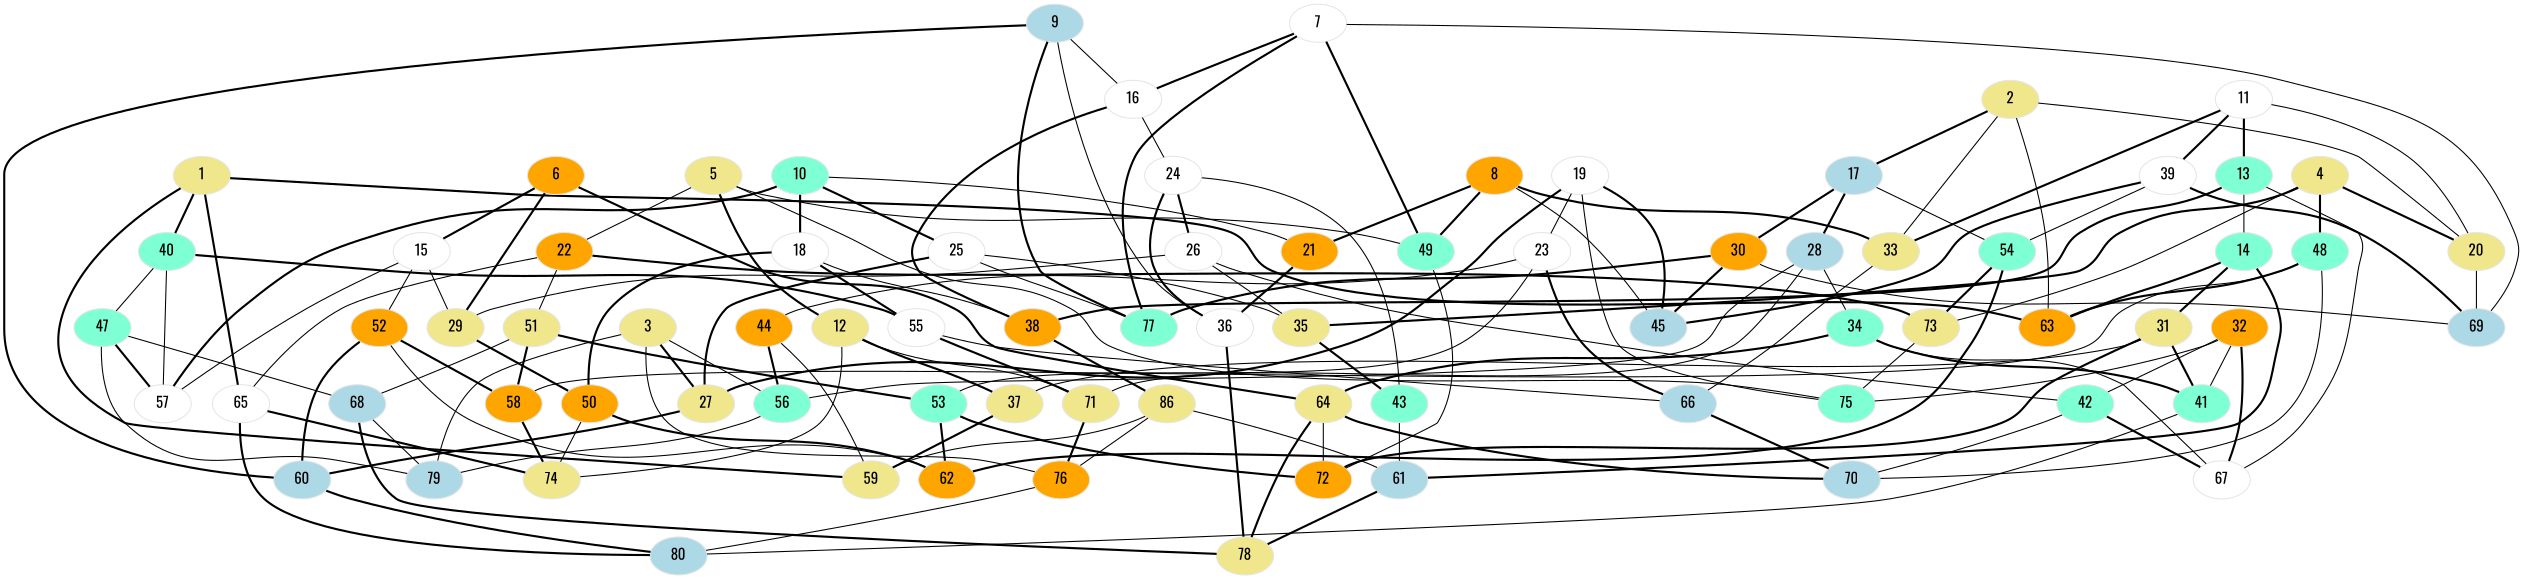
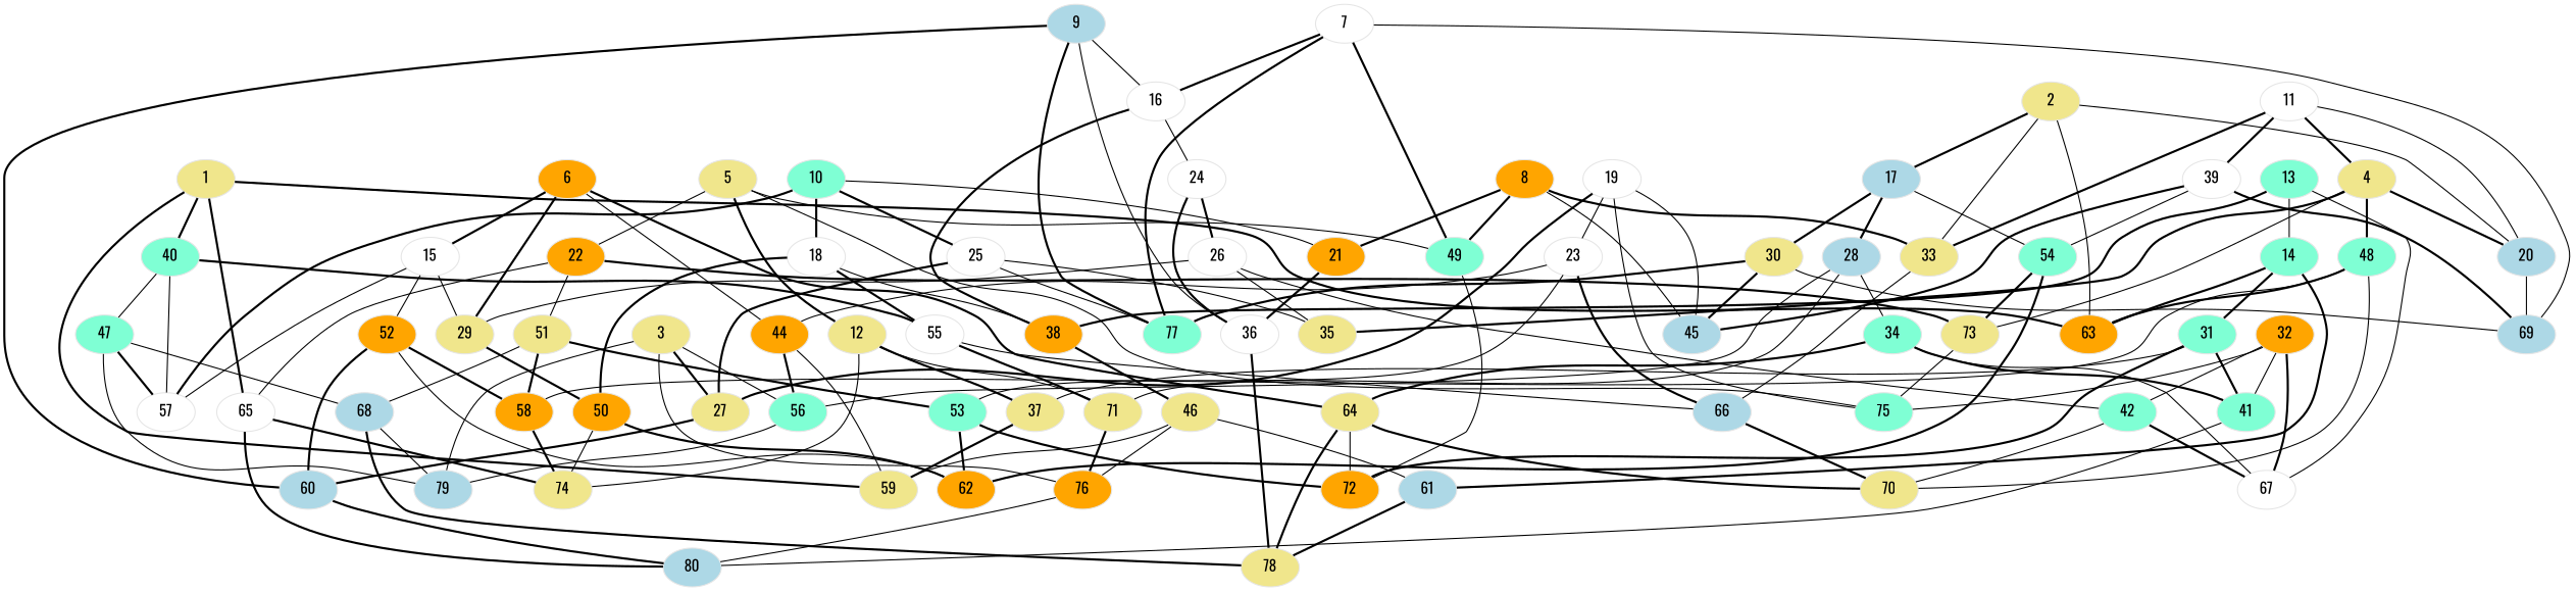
  graph {
    fontname=Oswald
    node [color=gray90 fillcolor=khaki fontname=Oswald style=filled]
    edge [fontname=Oswald style=bold]
    40 [fillcolor=aquamarine]
    1
    59
    63 [fillcolor=orange]
    65 [fillcolor=white]
    57 [fillcolor=white]
    55 [fillcolor=white]
    47 [fillcolor=aquamarine]
    74
    80 [fillcolor=lightblue]
    2
    17 [fillcolor=lightblue]
-   20
+   20 [fillcolor=lightblue]
    33
    28 [fillcolor=lightblue]
-   30 [fillcolor=orange]
+   30
    54 [fillcolor=aquamarine]
    69 [fillcolor=lightblue]
    66 [fillcolor=lightblue]
    3
    27
    56 [fillcolor=aquamarine]
    76 [fillcolor=orange]
    79 [fillcolor=lightblue]
    60 [fillcolor=lightblue]
    4
    35
    48 [fillcolor=aquamarine]
    73
-   43 [fillcolor=aquamarine]
-   70 [fillcolor=lightblue]
+   70
    58 [fillcolor=orange]
    75 [fillcolor=aquamarine]
    5
    12
    22 [fillcolor=orange]
    49 [fillcolor=aquamarine]
    37
    71
    51
    72 [fillcolor=orange]
    6 [fillcolor=orange]
    15 [fillcolor=white]
    29
    44 [fillcolor=orange]
    64
    52 [fillcolor=orange]
    50 [fillcolor=orange]
    78
    7 [fillcolor=white]
    16 [fillcolor=white]
    77 [fillcolor=aquamarine]
    38 [fillcolor=orange]
    24 [fillcolor=white]
    8 [fillcolor=orange]
    21 [fillcolor=orange]
    45 [fillcolor=lightblue]
    36 [fillcolor=white]
    9 [fillcolor=lightblue]
    10 [fillcolor=aquamarine]
    18 [fillcolor=white]
    25 [fillcolor=white]
    11 [fillcolor=white]
    13 [fillcolor=aquamarine]
    39 [fillcolor=white]
    14 [fillcolor=aquamarine]
    67 [fillcolor=white]
-   31
+   31 [fillcolor=aquamarine]
    61 [fillcolor=lightblue]
-   46 [label=86]
+   46
    41 [fillcolor=aquamarine]
    62 [fillcolor=orange]
    26 [fillcolor=white]
    34 [fillcolor=aquamarine]
    19 [fillcolor=white]
    23 [fillcolor=white]
    53 [fillcolor=aquamarine]
    68 [fillcolor=lightblue]
    42 [fillcolor=aquamarine]
    32 [fillcolor=orange]
    40 -- 57 [style=solid]
    40 -- 55
    40 -- 47 [style=solid]
    1 -- 40
    1 -- 59
    1 -- 63
    1 -- 65
    65 -- 74
    65 -- 80
    55 -- 66 [style=solid]
    55 -- 71
    47 -- 57
    47 -- 79 [style=solid]
    47 -- 68 [style=solid]
    2 -- 63 [style=solid]
    2 -- 17
    2 -- 20 [style=solid]
    2 -- 33 [style=solid]
    17 -- 28
    17 -- 30
    17 -- 54 [style=solid]
    20 -- 69 [style=solid]
    33 -- 66 [style=solid]
    28 -- 56 [style=solid]
    28 -- 71 [style=solid]
    28 -- 34 [style=solid]
    30 -- 69 [style=solid]
    30 -- 77
    30 -- 45
    54 -- 73
    54 -- 62
    66 -- 70
    3 -- 27
    3 -- 56 [style=solid]
    3 -- 76 [style=solid]
    3 -- 79 [style=solid]
    27 -- 60
    56 -- 79 [style=solid]
    76 -- 80 [style=solid]
    60 -- 80
    4 -- 20
    4 -- 35
    4 -- 48
    4 -- 73 [style=solid]
-   35 -- 43
    48 -- 63
    48 -- 70 [style=solid]
    48 -- 58 [style=solid]
    73 -- 75 [style=solid]
-   43 -- 61 [style=solid]
    58 -- 74
    5 -- 75 [style=solid]
    5 -- 12
    5 -- 22 [style=solid]
    5 -- 49 [style=solid]
    12 -- 74 [style=solid]
    12 -- 37
    12 -- 71 [style=solid]
    22 -- 65 [style=solid]
    22 -- 73
    22 -- 51 [style=solid]
    49 -- 72 [style=solid]
    37 -- 59
    71 -- 76
    51 -- 58
    51 -- 53
    51 -- 68 [style=solid]
    6 -- 15
    6 -- 29
+   6 -- 44 [style=solid]
    6 -- 64
    15 -- 57 [style=solid]
    15 -- 29 [style=solid]
    15 -- 52 [style=solid]
    29 -- 50
    44 -- 59 [style=solid]
    44 -- 56
    64 -- 70
    64 -- 72 [style=solid]
    64 -- 78
    52 -- 60
    52 -- 58
    52 -- 62 [style=solid]
    50 -- 74 [style=solid]
    50 -- 62
    7 -- 69 [style=solid]
    7 -- 49
    7 -- 16
    7 -- 77
    16 -- 38
    16 -- 24 [style=solid]
    38 -- 46
-   24 -- 43 [style=solid]
    24 -- 36
    24 -- 26
    8 -- 33
    8 -- 49
    8 -- 21
    8 -- 45 [style=solid]
    21 -- 36
    36 -- 78
    9 -- 60
    9 -- 16 [style=solid]
    9 -- 77
    9 -- 36 [style=solid]
    10 -- 57
    10 -- 21 [style=solid]
    10 -- 18
    10 -- 25
    18 -- 55
    18 -- 50
    18 -- 38 [style=solid]
    25 -- 27
    25 -- 35 [style=solid]
    25 -- 77 [style=solid]
    11 -- 20 [style=solid]
    11 -- 33
-   11 -- 13
+   11 -- 4
    11 -- 39
    13 -- 38
    13 -- 14 [style=solid]
    13 -- 67 [style=solid]
    39 -- 54 [style=solid]
    39 -- 69
    39 -- 45
    14 -- 63
    14 -- 31
    14 -- 61
    31 -- 37 [style=solid]
    31 -- 72
    31 -- 41
    61 -- 78
    46 -- 59 [style=solid]
    46 -- 76 [style=solid]
    46 -- 61 [style=solid]
    41 -- 80 [style=solid]
    26 -- 35 [style=solid]
    26 -- 29 [style=solid]
    26 -- 42 [style=solid]
    34 -- 64
    34 -- 67 [style=solid]
    34 -- 41
    19 -- 27
    19 -- 75 [style=solid]
-   19 -- 45
+   19 -- 45 [style=solid]
    19 -- 23 [style=solid]
    23 -- 66
    23 -- 44 [style=solid]
    23 -- 53 [style=solid]
    53 -- 72
    53 -- 62
    68 -- 79 [style=solid]
    68 -- 78
    42 -- 70 [style=solid]
    42 -- 67
    32 -- 75 [style=solid]
    32 -- 67
    32 -- 41 [style=solid]
    32 -- 42 [style=solid]
  }
